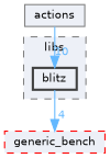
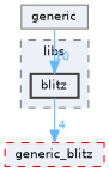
  digraph {
    compound=true
    node [fillcolor="#edf0f7" fontname=Helvetica fontsize=10 shape=box]
    edge [color=steelblue1 fontcolor=steelblue1 fontname=Helvetica fontsize=10 labeldistance=1.5 labelfontname=Helvetica labelfontsize=10]
    n1 [color=grey25 height=0.2 label=blitz style="filled,bold" width=0.4]
-   n2 [color=red height=0.2 label=generic_bench style="filled,dashed" width=0.4]
-   n3 [color=grey50 height=0.2 label=actions style=filled width=0.4]
+   n2 [color=red height=0.2 label=generic_blitz style="filled,dashed" width=0.4]
+   n3 [color=grey50 height=0.2 label=generic style=filled width=0.4]
    subgraph cluster_1 {
      bgcolor="#edf0f7"
      fontname=Helvetica
      fontsize=10
      label=libs
      pencolor=grey50
      style="filled,dashed"
      n1
    }
    n1 -> n2 [headlabel=4]
    n3 -> n1 [headlabel=10]
  }
